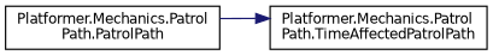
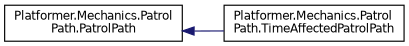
  digraph {
    rankdir=LR
    node [color=black fillcolor=white fontname=Helvetica fontsize=10 shape=record style=filled]
    n1 [height=0.2 label="Platformer.Mechanics.Patrol\lPath.PatrolPath" width=0.4]
    n2 [height=0.2 label="Platformer.Mechanics.Patrol\lPath.TimeAffectedPatrolPath" width=0.4]
-   n2 -> n1 [color=midnightblue dir=back fontname=Helvetica fontsize=10 labelfontname=Helvetica labelfontsize=10 style=solid]
+   n1 -> n2 [color=midnightblue dir=back fontname=Helvetica fontsize=10 labelfontname=Helvetica labelfontsize=10 style=solid]
  }
